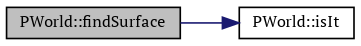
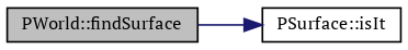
  digraph {
    rankdir=LR
    fontname="PT Serif"
    node [color=black fontname="PT Serif" fontsize=10 shape=record style=filled]
    n1 [fillcolor=grey75 fontcolor=black height=0.2 label="PWorld::findSurface" width=0.4]
-   n2 [fillcolor=white height=0.2 label="PWorld::isIt" width=0.4]
+   n2 [fillcolor=white height=0.2 label="PSurface::isIt" width=0.4]
    n1 -> n2 [color=midnightblue fontname="PT Serif" fontsize=10 labelfontname=Helvetica labelfontsize=10 style=solid]
  }
